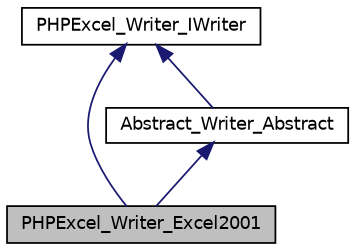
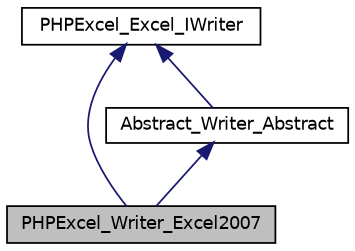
  digraph {
    node [color=black fillcolor=white fontname=Helvetica fontsize=10 shape=record style=filled]
    edge [color=midnightblue dir=back fontname=Helvetica fontsize=10 labelfontname=Helvetica labelfontsize=10 style=solid]
-   n1 [fillcolor=grey75 fontcolor=black height=0.2 label=PHPExcel_Writer_Excel2001 width=0.4]
+   n1 [fillcolor=grey75 fontcolor=black height=0.2 label=PHPExcel_Writer_Excel2007 width=0.4]
    n2 [height=0.2 label=Abstract_Writer_Abstract width=0.4]
-   n3 [height=0.2 label=PHPExcel_Writer_IWriter width=0.4]
+   n3 [height=0.2 label=PHPExcel_Excel_IWriter width=0.4]
    n2 -> n1
    n3 -> n1
    n3 -> n2
  }
